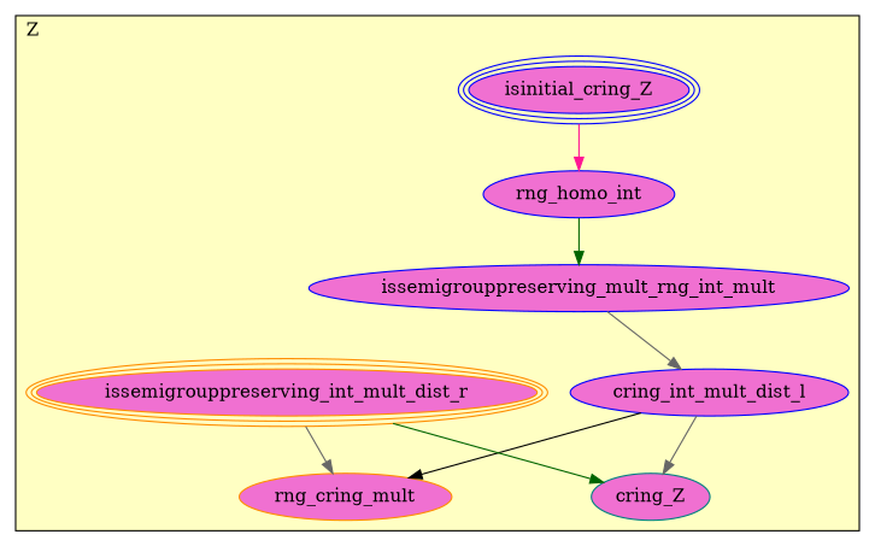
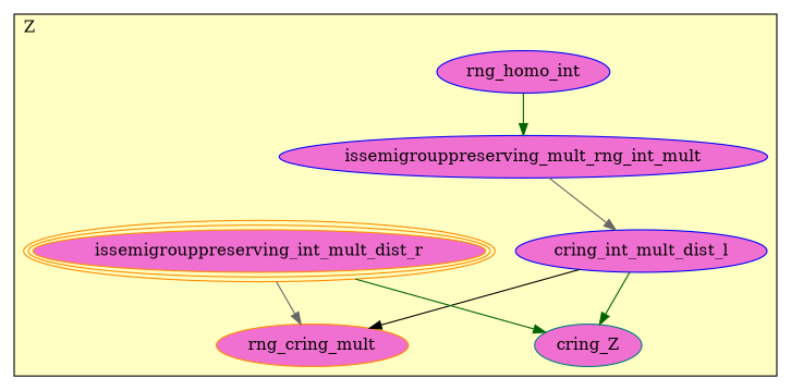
  digraph {
    node [color=blue fillcolor="#F070D1" style=filled]
    edge [color=darkgreen]
-   n1 [label=isinitial_cring_Z peripheries=3]
    n2 [label=rng_homo_int]
    n3 [label=issemigrouppreserving_mult_rng_int_mult]
    n4 [label=cring_int_mult_dist_l]
    n5 [color=darkorange label=issemigrouppreserving_int_mult_dist_r peripheries=3]
    n6 [color=darkorange label=rng_cring_mult]
    n7 [color=teal label=cring_Z]
    subgraph cluster_1 {
      fillcolor="#FFFFC3"
      label=Z
      labeljust=l
      style=filled
-     n1
      n2
      n3
      n4
      n5
      n6
      n7
    }
-   n1 -> n2 [color=deeppink]
    n2 -> n3
    n3 -> n4 [color=gray40]
    n4 -> n6 [color=black]
-   n4 -> n7 [color=gray40]
+   n4 -> n7
    n5 -> n6 [color=gray40]
    n5 -> n7
  }
